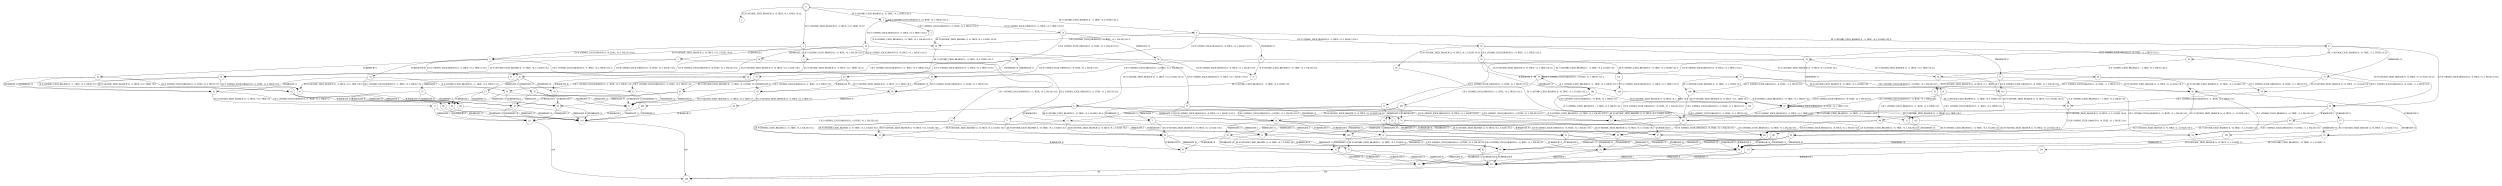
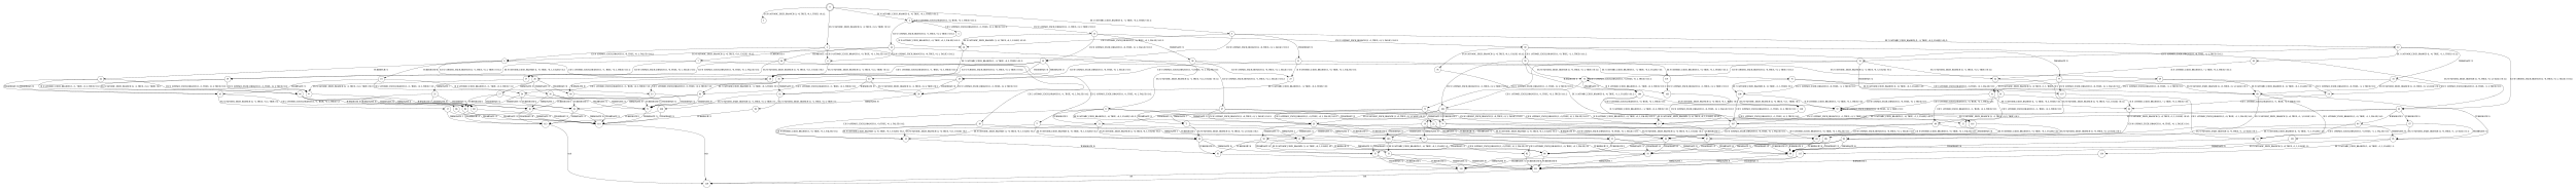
  digraph {
    fontname="Noto Serif"
    node [fontname="Noto Serif" shape=circle]
    edge [fontname="Noto Serif"]
    0 [peripheries=2]
    1
    2
    3
    4
    6
    7
    8
    9
    10
    11
    12
    13
    5
    14
    15
    16
    17
    18
    19
    20
    21
    22
    23
    42
    24
    25
    26
    27
    28
    29
    30
    31
    32
    33
    34
    35
    36
    37
    38
    39
    40
    41
    43
    44
    45
    46
    47
    48
    49
    50
    51
    52
    53
    54
    55
    56
    57
    58
    59
    60
    61
    62
    63
    64
    65
    66
    67
    68
    69
    70
    71
    72
    73
    74
    75
    76
    77
    78
    79
    80
    81
    82
    83
    84
    85
    86
    87
    88
    89
    90
    91
    92
    93
    94
    95
    96
    97
    98
    99
    100
    101
    102
    103
    104
    105
    106
    107
    108
    109
    110
    n112 [label=211]
    112
    113
    114
    115
    116
    n118 [label=617]
    118
    119
    0 -> 1 [label="EX !0 !ATOMIC_EXCH_BRANCH (1, +0, TRUE, +0, 1, TRUE) !:0:1:2:"]
    0 -> 2 [label="EX !1 !ATOMIC_EXCH_BRANCH (1, +1, TRUE, +0, 3, TRUE) !:0:1:2:"]
    0 -> 3 [label="EX !2 !ATOMIC_EXCH_BRANCH (1, +1, TRUE, +0, 2, TRUE) !:0:1:2:"]
    0 -> 4 [label="EX !0 !ATOMIC_EXCH_BRANCH (1, +0, TRUE, +0, 1, TRUE) !:0:1:2:"]
    2 -> 6 [label="EX !0 !ATOMIC_EXCH_BRANCH (1, +0, TRUE, +0, 1, FALSE) !:0:1:2:"]
    2 -> 7 [label="TERMINATE !1"]
    2 -> 8 [label="EX !2 !ATOMIC_EXCH_BRANCH (1, +1, TRUE, +0, 2, FALSE) !:0:1:2:"]
    2 -> 9 [label="EX !0 !ATOMIC_EXCH_BRANCH (1, +0, TRUE, +0, 1, FALSE) !:0:1:2:"]
    3 -> 10 [label="EX !0 !ATOMIC_EXCH_BRANCH (1, +0, TRUE, +0, 1, FALSE) !:0:1:2:"]
    3 -> 11 [label="TERMINATE !2"]
    3 -> 12 [label="EX !1 !ATOMIC_EXCH_BRANCH (1, +1, TRUE, +0, 3, FALSE) !:0:1:2:"]
    3 -> 13 [label="EX !0 !ATOMIC_EXCH_BRANCH (1, +0, TRUE, +0, 1, FALSE) !:0:1:2:"]
    4 -> 4 [label="EX !0 !ATOMIC_EXCH_BRANCH (1, +0, TRUE, +0, 1, TRUE) !:0:1:2:"]
    4 -> 5 [label="EX !2 !ATOMIC_EXCH_BRANCH (1, +1, TRUE, +0, 2, TRUE) !:0:1:2:"]
    4 -> 14 [label="EX !1 !ATOMIC_EXCH_BRANCH (1, +1, TRUE, +0, 3, TRUE) !:0:1:2:"]
    4 -> 15 [label="EX !2 !ATOMIC_EXCH_BRANCH (1, +1, TRUE, +0, 2, TRUE) !:0:1:2:"]
    6 -> 16 [label="EX !2 !ATOMIC_EXCH_BRANCH (1, +1, TRUE, +0, 2, TRUE) !:0:1:2:"]
    7 -> 17 [label="EX !0 !ATOMIC_EXCH_BRANCH (1, +0, TRUE, +0, 1, FALSE) !:0:2:"]
    7 -> 18 [label="EX !2 !ATOMIC_EXCH_BRANCH (1, +1, TRUE, +0, 2, FALSE) !:0:2:"]
    7 -> 19 [label="EX !0 !ATOMIC_EXCH_BRANCH (1, +0, TRUE, +0, 1, FALSE) !:0:2:"]
    8 -> 20 [label="EX !0 !ATOMIC_EXCH_BRANCH (1, +0, TRUE, +0, 1, FALSE) !:0:1:2:"]
    8 -> 21 [label="TERMINATE !1"]
    8 -> 22 [label="TERMINATE !2"]
    8 -> 23 [label="EX !0 !ATOMIC_EXCH_BRANCH (1, +0, TRUE, +0, 1, FALSE) !:0:1:2:"]
    8 -> 42 [label="EX !0 !ATOMIC_EXCH_BRANCH (1, +0, TRUE, +0, 1, FALSE) !:0:2:"]
    9 -> 16 [label="EX !2 !ATOMIC_EXCH_BRANCH (1, +1, TRUE, +0, 2, TRUE) !:0:1:2:"]
    9 -> 24 [label="TERMINATE !1"]
    9 -> 25 [label="TERMINATE !0"]
    9 -> 26 [label="EX !2 !ATOMIC_EXCH_BRANCH (1, +1, TRUE, +0, 2, TRUE) !:0:1:2:"]
    10 -> 16 [label="EX !1 !ATOMIC_EXCH_BRANCH (1, +1, TRUE, +0, 3, TRUE) !:0:1:2:"]
    11 -> 27 [label="EX !0 !ATOMIC_EXCH_BRANCH (1, +0, TRUE, +0, 1, FALSE) !:0:1:"]
    11 -> 28 [label="EX !1 !ATOMIC_EXCH_BRANCH (1, +1, TRUE, +0, 3, FALSE) !:0:1:"]
    11 -> 29 [label="EX !0 !ATOMIC_EXCH_BRANCH (1, +0, TRUE, +0, 1, FALSE) !:0:1:"]
    12 -> 30 [label="EX !1 !ATOMIC_EXCH_BRANCH (1, +0, TRUE, +1, 1, TRUE) !:0:1:2:"]
    12 -> 31 [label="TERMINATE !2"]
    12 -> 32 [label="EX !0 !ATOMIC_EXCH_BRANCH (1, +0, TRUE, +0, 1, FALSE) !:0:1:2:"]
    12 -> 33 [label="EX !1 !ATOMIC_EXCH_BRANCH (1, +0, TRUE, +1, 1, TRUE) !:0:1:2:"]
    13 -> 16 [label="EX !1 !ATOMIC_EXCH_BRANCH (1, +1, TRUE, +0, 3, TRUE) !:0:1:2:"]
    13 -> 26 [label="EX !1 !ATOMIC_EXCH_BRANCH (1, +1, TRUE, +0, 3, TRUE) !:0:1:2:"]
    13 -> 34 [label="TERMINATE !2"]
    13 -> 35 [label="TERMINATE !0"]
    5 -> 10 [label="EX !0 !ATOMIC_EXCH_BRANCH (1, +0, TRUE, +0, 1, FALSE) !:0:1:2:"]
    14 -> 6 [label="EX !0 !ATOMIC_EXCH_BRANCH (1, +0, TRUE, +0, 1, FALSE) !:0:1:2:"]
    14 -> 9 [label="EX !0 !ATOMIC_EXCH_BRANCH (1, +0, TRUE, +0, 1, FALSE) !:0:1:2:"]
    14 -> 36 [label="TERMINATE !1"]
    14 -> 37 [label="EX !2 !ATOMIC_EXCH_BRANCH (1, +1, TRUE, +0, 2, FALSE) !:0:1:2:"]
    15 -> 10 [label="EX !0 !ATOMIC_EXCH_BRANCH (1, +0, TRUE, +0, 1, FALSE) !:0:1:2:"]
    15 -> 13 [label="EX !0 !ATOMIC_EXCH_BRANCH (1, +0, TRUE, +0, 1, FALSE) !:0:1:2:"]
    15 -> 38 [label="TERMINATE !2"]
    15 -> 39 [label="EX !1 !ATOMIC_EXCH_BRANCH (1, +1, TRUE, +0, 3, FALSE) !:0:1:2:"]
    16 -> 40 [label="TERMINATE !0"]
    17 -> 41 [label="EX !2 !ATOMIC_EXCH_BRANCH (1, +1, TRUE, +0, 2, TRUE) !:0:2:"]
    18 -> 42 [label="EX !0 !ATOMIC_EXCH_BRANCH (1, +0, TRUE, +0, 1, FALSE) !:0:2:"]
    18 -> 43 [label="TERMINATE !2"]
    18 -> 44 [label="EX !0 !ATOMIC_EXCH_BRANCH (1, +0, TRUE, +0, 1, FALSE) !:0:2:"]
    19 -> 41 [label="EX !2 !ATOMIC_EXCH_BRANCH (1, +1, TRUE, +0, 2, TRUE) !:0:2:"]
    19 -> 45 [label="TERMINATE !0"]
    19 -> 46 [label="EX !2 !ATOMIC_EXCH_BRANCH (1, +1, TRUE, +0, 2, TRUE) !:0:2:"]
    20 -> 47 [label="TERMINATE !0"]
    21 -> 42 [label="EX !0 !ATOMIC_EXCH_BRANCH (1, +0, TRUE, +0, 1, FALSE) !:0:2:"]
    21 -> 43 [label="TERMINATE !2"]
    21 -> 44 [label="EX !0 !ATOMIC_EXCH_BRANCH (1, +0, TRUE, +0, 1, FALSE) !:0:2:"]
    22 -> 43 [label="TERMINATE !1"]
    22 -> 48 [label="EX !0 !ATOMIC_EXCH_BRANCH (1, +0, TRUE, +0, 1, FALSE) !:0:1:"]
    22 -> 49 [label="EX !0 !ATOMIC_EXCH_BRANCH (1, +0, TRUE, +0, 1, FALSE) !:0:1:"]
    23 -> 47 [label="TERMINATE !0"]
    23 -> 50 [label="TERMINATE !1"]
    23 -> 51 [label="TERMINATE !2"]
    23 -> 52 [label="TERMINATE !0"]
    42 -> 81 [label="TERMINATE !0"]
    24 -> 41 [label="EX !2 !ATOMIC_EXCH_BRANCH (1, +1, TRUE, +0, 2, TRUE) !:0:2:"]
    24 -> 45 [label="TERMINATE !0"]
    24 -> 46 [label="EX !2 !ATOMIC_EXCH_BRANCH (1, +1, TRUE, +0, 2, TRUE) !:0:2:"]
    25 -> 45 [label="TERMINATE !1"]
    25 -> 53 [label="EX !2 !ATOMIC_EXCH_BRANCH (1, +1, TRUE, +0, 2, TRUE) !:1:2:"]
    25 -> 54 [label="EX !2 !ATOMIC_EXCH_BRANCH (1, +1, TRUE, +0, 2, TRUE) !:1:2:"]
    26 -> 40 [label="TERMINATE !0"]
    26 -> 55 [label="TERMINATE !1"]
    26 -> 56 [label="TERMINATE !2"]
    26 -> 57 [label="TERMINATE !0"]
    27 -> 58 [label="EX !1 !ATOMIC_EXCH_BRANCH (1, +1, TRUE, +0, 3, TRUE) !:0:1:"]
    28 -> 59 [label="EX !1 !ATOMIC_EXCH_BRANCH (1, +0, TRUE, +1, 1, TRUE) !:0:1:"]
    28 -> 60 [label="EX !0 !ATOMIC_EXCH_BRANCH (1, +0, TRUE, +0, 1, FALSE) !:0:1:"]
    28 -> 61 [label="EX !1 !ATOMIC_EXCH_BRANCH (1, +0, TRUE, +1, 1, TRUE) !:0:1:"]
    29 -> 58 [label="EX !1 !ATOMIC_EXCH_BRANCH (1, +1, TRUE, +0, 3, TRUE) !:0:1:"]
    29 -> 62 [label="TERMINATE !0"]
    29 -> 63 [label="EX !1 !ATOMIC_EXCH_BRANCH (1, +1, TRUE, +0, 3, TRUE) !:0:1:"]
    30 -> 64 [label="EX !1 !ATOMIC_EXCH_BRANCH (1, +1, TRUE, +0, 3, TRUE) !:0:1:2:"]
    31 -> 59 [label="EX !1 !ATOMIC_EXCH_BRANCH (1, +0, TRUE, +1, 1, TRUE) !:0:1:"]
    31 -> 60 [label="EX !0 !ATOMIC_EXCH_BRANCH (1, +0, TRUE, +0, 1, FALSE) !:0:1:"]
    31 -> 61 [label="EX !1 !ATOMIC_EXCH_BRANCH (1, +0, TRUE, +1, 1, TRUE) !:0:1:"]
    32 -> 65 [label="EX !1 !ATOMIC_EXCH_BRANCH (1, +0, TRUE, +1, 1, FALSE) !:0:1:2:"]
    32 -> 66 [label="TERMINATE !2"]
    32 -> 67 [label="TERMINATE !0"]
    32 -> 68 [label="EX !1 !ATOMIC_EXCH_BRANCH (1, +0, TRUE, +1, 1, FALSE) !:0:1:2:"]
    33 -> 64 [label="EX !1 !ATOMIC_EXCH_BRANCH (1, +1, TRUE, +0, 3, TRUE) !:0:1:2:"]
    33 -> 69 [label="TERMINATE !2"]
    33 -> 70 [label="EX !0 !ATOMIC_EXCH_BRANCH (1, +0, TRUE, +0, 1, TRUE) !:0:1:2:"]
    33 -> 71 [label="EX !1 !ATOMIC_EXCH_BRANCH (1, +1, TRUE, +0, 3, TRUE) !:0:1:2:"]
    34 -> 58 [label="EX !1 !ATOMIC_EXCH_BRANCH (1, +1, TRUE, +0, 3, TRUE) !:0:1:"]
    34 -> 62 [label="TERMINATE !0"]
    34 -> 63 [label="EX !1 !ATOMIC_EXCH_BRANCH (1, +1, TRUE, +0, 3, TRUE) !:0:1:"]
    35 -> 53 [label="EX !1 !ATOMIC_EXCH_BRANCH (1, +1, TRUE, +0, 3, TRUE) !:1:2:"]
    35 -> 54 [label="EX !1 !ATOMIC_EXCH_BRANCH (1, +1, TRUE, +0, 3, TRUE) !:1:2:"]
    35 -> 62 [label="TERMINATE !2"]
    36 -> 17 [label="EX !0 !ATOMIC_EXCH_BRANCH (1, +0, TRUE, +0, 1, FALSE) !:0:2:"]
    36 -> 19 [label="EX !0 !ATOMIC_EXCH_BRANCH (1, +0, TRUE, +0, 1, FALSE) !:0:2:"]
    36 -> 72 [label="EX !2 !ATOMIC_EXCH_BRANCH (1, +1, TRUE, +0, 2, FALSE) !:0:2:"]
    37 -> 20 [label="EX !0 !ATOMIC_EXCH_BRANCH (1, +0, TRUE, +0, 1, FALSE) !:0:1:2:"]
    37 -> 23 [label="EX !0 !ATOMIC_EXCH_BRANCH (1, +0, TRUE, +0, 1, FALSE) !:0:1:2:"]
    37 -> 73 [label="TERMINATE !1"]
    37 -> 74 [label="TERMINATE !2"]
    38 -> 27 [label="EX !0 !ATOMIC_EXCH_BRANCH (1, +0, TRUE, +0, 1, FALSE) !:0:1:"]
    38 -> 29 [label="EX !0 !ATOMIC_EXCH_BRANCH (1, +0, TRUE, +0, 1, FALSE) !:0:1:"]
    38 -> 75 [label="EX !1 !ATOMIC_EXCH_BRANCH (1, +1, TRUE, +0, 3, FALSE) !:0:1:"]
    39 -> 32 [label="EX !0 !ATOMIC_EXCH_BRANCH (1, +0, TRUE, +0, 1, FALSE) !:0:1:2:"]
    39 -> 76 [label="EX !0 !ATOMIC_EXCH_BRANCH (1, +0, TRUE, +0, 1, FALSE) !:0:1:2:"]
    39 -> 77 [label="TERMINATE !2"]
    39 -> 78 [label="EX !1 !ATOMIC_EXCH_BRANCH (1, +0, TRUE, +1, 1, TRUE) !:0:1:2:"]
    40 -> 79 [label="TERMINATE !2"]
    41 -> 80 [label="TERMINATE !0"]
    43 -> 82 [label="EX !0 !ATOMIC_EXCH_BRANCH (1, +0, TRUE, +0, 1, FALSE) !:0:"]
    43 -> 83 [label="EX !0 !ATOMIC_EXCH_BRANCH (1, +0, TRUE, +0, 1, FALSE) !:0:"]
    44 -> 81 [label="TERMINATE !0"]
    44 -> 84 [label="TERMINATE !2"]
    44 -> 85 [label="TERMINATE !0"]
    45 -> 86 [label="EX !2 !ATOMIC_EXCH_BRANCH (1, +1, TRUE, +0, 2, TRUE) !:2:"]
    45 -> 87 [label="EX !2 !ATOMIC_EXCH_BRANCH (1, +1, TRUE, +0, 2, TRUE) !:2:"]
    46 -> 80 [label="TERMINATE !0"]
    46 -> 88 [label="TERMINATE !2"]
    46 -> 89 [label="TERMINATE !0"]
    47 -> 90 [label="TERMINATE !2"]
    48 -> 90 [label="TERMINATE !0"]
    49 -> 84 [label="TERMINATE !1"]
    49 -> 90 [label="TERMINATE !0"]
    49 -> 91 [label="TERMINATE !0"]
    50 -> 81 [label="TERMINATE !0"]
    50 -> 84 [label="TERMINATE !2"]
    50 -> 85 [label="TERMINATE !0"]
    51 -> 84 [label="TERMINATE !1"]
    51 -> 90 [label="TERMINATE !0"]
    51 -> 91 [label="TERMINATE !0"]
    52 -> 85 [label="TERMINATE !1"]
    52 -> 90 [label="TERMINATE !2"]
    52 -> 91 [label="TERMINATE !2"]
    53 -> 79 [label="TERMINATE !2"]
    54 -> 79 [label="TERMINATE !2"]
    54 -> 89 [label="TERMINATE !1"]
    54 -> 92 [label="TERMINATE !2"]
    55 -> 80 [label="TERMINATE !0"]
    55 -> 88 [label="TERMINATE !2"]
    55 -> 89 [label="TERMINATE !0"]
    56 -> 79 [label="TERMINATE !0"]
    56 -> 88 [label="TERMINATE !1"]
    56 -> 92 [label="TERMINATE !0"]
    57 -> 79 [label="TERMINATE !2"]
    57 -> 89 [label="TERMINATE !1"]
    57 -> 92 [label="TERMINATE !2"]
    58 -> 79 [label="TERMINATE !0"]
    59 -> 93 [label="EX !1 !ATOMIC_EXCH_BRANCH (1, +1, TRUE, +0, 3, TRUE) !:0:1:"]
    60 -> 94 [label="EX !1 !ATOMIC_EXCH_BRANCH (1, +0, TRUE, +1, 1, FALSE) !:0:1:"]
    60 -> 95 [label="TERMINATE !0"]
    60 -> 96 [label="EX !1 !ATOMIC_EXCH_BRANCH (1, +0, TRUE, +1, 1, FALSE) !:0:1:"]
    61 -> 93 [label="EX !1 !ATOMIC_EXCH_BRANCH (1, +1, TRUE, +0, 3, TRUE) !:0:1:"]
    61 -> 97 [label="EX !0 !ATOMIC_EXCH_BRANCH (1, +0, TRUE, +0, 1, TRUE) !:0:1:"]
    61 -> 98 [label="EX !1 !ATOMIC_EXCH_BRANCH (1, +1, TRUE, +0, 3, TRUE) !:0:1:"]
    62 -> 99 [label="EX !1 !ATOMIC_EXCH_BRANCH (1, +1, TRUE, +0, 3, TRUE) !:1:"]
    62 -> 100 [label="EX !1 !ATOMIC_EXCH_BRANCH (1, +1, TRUE, +0, 3, TRUE) !:1:"]
    63 -> 79 [label="TERMINATE !0"]
    63 -> 88 [label="TERMINATE !1"]
    63 -> 92 [label="TERMINATE !0"]
    64 -> 20 [label="EX !0 !ATOMIC_EXCH_BRANCH (1, +0, TRUE, +0, 1, FALSE) !:0:1:2:"]
    65 -> 47 [label="TERMINATE !0"]
    66 -> 94 [label="EX !1 !ATOMIC_EXCH_BRANCH (1, +0, TRUE, +1, 1, FALSE) !:0:1:"]
    66 -> 95 [label="TERMINATE !0"]
    66 -> 96 [label="EX !1 !ATOMIC_EXCH_BRANCH (1, +0, TRUE, +1, 1, FALSE) !:0:1:"]
    67 -> 95 [label="TERMINATE !2"]
    67 -> 101 [label="EX !1 !ATOMIC_EXCH_BRANCH (1, +0, TRUE, +1, 1, FALSE) !:1:2:"]
    67 -> 102 [label="EX !1 !ATOMIC_EXCH_BRANCH (1, +0, TRUE, +1, 1, FALSE) !:1:2:"]
    68 -> 47 [label="TERMINATE !0"]
    68 -> 50 [label="TERMINATE !1"]
    68 -> 51 [label="TERMINATE !2"]
    68 -> 52 [label="TERMINATE !0"]
    69 -> 93 [label="EX !1 !ATOMIC_EXCH_BRANCH (1, +1, TRUE, +0, 3, TRUE) !:0:1:"]
    69 -> 97 [label="EX !0 !ATOMIC_EXCH_BRANCH (1, +0, TRUE, +0, 1, TRUE) !:0:1:"]
    69 -> 98 [label="EX !1 !ATOMIC_EXCH_BRANCH (1, +1, TRUE, +0, 3, TRUE) !:0:1:"]
    70 -> 70 [label="EX !0 !ATOMIC_EXCH_BRANCH (1, +0, TRUE, +0, 1, TRUE) !:0:1:2:"]
    70 -> 103 [label="EX !1 !ATOMIC_EXCH_BRANCH (1, +1, TRUE, +0, 3, TRUE) !:0:1:2:"]
    70 -> 104 [label="TERMINATE !2"]
    70 -> 105 [label="EX !1 !ATOMIC_EXCH_BRANCH (1, +1, TRUE, +0, 3, TRUE) !:0:1:2:"]
    71 -> 20 [label="EX !0 !ATOMIC_EXCH_BRANCH (1, +0, TRUE, +0, 1, FALSE) !:0:1:2:"]
    71 -> 21 [label="TERMINATE !1"]
    71 -> 22 [label="TERMINATE !2"]
    71 -> 23 [label="EX !0 !ATOMIC_EXCH_BRANCH (1, +0, TRUE, +0, 1, FALSE) !:0:1:2:"]
    72 -> 42 [label="EX !0 !ATOMIC_EXCH_BRANCH (1, +0, TRUE, +0, 1, FALSE) !:0:2:"]
    72 -> 44 [label="EX !0 !ATOMIC_EXCH_BRANCH (1, +0, TRUE, +0, 1, FALSE) !:0:2:"]
    72 -> 106 [label="TERMINATE !2"]
    73 -> 44 [label="EX !0 !ATOMIC_EXCH_BRANCH (1, +0, TRUE, +0, 1, FALSE) !:0:2:"]
    73 -> 106 [label="TERMINATE !2"]
    74 -> 48 [label="EX !0 !ATOMIC_EXCH_BRANCH (1, +0, TRUE, +0, 1, FALSE) !:0:1:"]
    74 -> 49 [label="EX !0 !ATOMIC_EXCH_BRANCH (1, +0, TRUE, +0, 1, FALSE) !:0:1:"]
    74 -> 106 [label="TERMINATE !1"]
    75 -> 60 [label="EX !0 !ATOMIC_EXCH_BRANCH (1, +0, TRUE, +0, 1, FALSE) !:0:1:"]
    75 -> 107 [label="EX !0 !ATOMIC_EXCH_BRANCH (1, +0, TRUE, +0, 1, FALSE) !:0:1:"]
    75 -> 108 [label="EX !1 !ATOMIC_EXCH_BRANCH (1, +0, TRUE, +1, 1, TRUE) !:0:1:"]
    76 -> 65 [label="EX !1 !ATOMIC_EXCH_BRANCH (1, +0, TRUE, +1, 1, FALSE) !:0:1:2:"]
    77 -> 60 [label="EX !0 !ATOMIC_EXCH_BRANCH (1, +0, TRUE, +0, 1, FALSE) !:0:1:"]
    77 -> 107 [label="EX !0 !ATOMIC_EXCH_BRANCH (1, +0, TRUE, +0, 1, FALSE) !:0:1:"]
    77 -> 108 [label="EX !1 !ATOMIC_EXCH_BRANCH (1, +0, TRUE, +1, 1, TRUE) !:0:1:"]
    78 -> 70 [label="EX !0 !ATOMIC_EXCH_BRANCH (1, +0, TRUE, +0, 1, TRUE) !:0:1:2:"]
    78 -> 104 [label="TERMINATE !2"]
+   78 -> 105 [label="EX !1 !ATOMIC_EXCH_BRANCH (1, +1, TRUE, +0, 3, TRUE) !:0:1:2:"]
    78 -> 109 [label="EX !0 !ATOMIC_EXCH_BRANCH (1, +0, TRUE, +0, 1, TRUE) !:0:1:2:"]
    79 -> 110 [label="TERMINATE !1"]
    80 -> 110 [label="TERMINATE !2"]
    81 -> n112 [label="TERMINATE !2"]
    82 -> n112 [label="TERMINATE !0"]
    83 -> n112 [label="TERMINATE !0"]
    83 -> 112 [label="TERMINATE !0"]
    84 -> n112 [label="TERMINATE !0"]
    84 -> 112 [label="TERMINATE !0"]
    85 -> n112 [label="TERMINATE !2"]
    85 -> 112 [label="TERMINATE !2"]
    86 -> 110 [label="TERMINATE !2"]
    87 -> 110 [label="TERMINATE !2"]
    87 -> 113 [label="TERMINATE !2"]
    88 -> 110 [label="TERMINATE !0"]
    88 -> 113 [label="TERMINATE !0"]
    89 -> 110 [label="TERMINATE !2"]
    89 -> 113 [label="TERMINATE !2"]
    90 -> n112 [label="TERMINATE !1"]
    91 -> n112 [label="TERMINATE !1"]
    91 -> 112 [label="TERMINATE !1"]
    92 -> 110 [label="TERMINATE !1"]
    92 -> 113 [label="TERMINATE !1"]
    93 -> 48 [label="EX !0 !ATOMIC_EXCH_BRANCH (1, +0, TRUE, +0, 1, FALSE) !:0:1:"]
    94 -> 90 [label="TERMINATE !0"]
    95 -> 114 [label="EX !1 !ATOMIC_EXCH_BRANCH (1, +0, TRUE, +1, 1, FALSE) !:1:"]
    95 -> 115 [label="EX !1 !ATOMIC_EXCH_BRANCH (1, +0, TRUE, +1, 1, FALSE) !:1:"]
    96 -> 84 [label="TERMINATE !1"]
    96 -> 90 [label="TERMINATE !0"]
    96 -> 91 [label="TERMINATE !0"]
    97 -> 97 [label="EX !0 !ATOMIC_EXCH_BRANCH (1, +0, TRUE, +0, 1, TRUE) !:0:1:"]
    97 -> 116 [label="EX !1 !ATOMIC_EXCH_BRANCH (1, +1, TRUE, +0, 3, TRUE) !:0:1:"]
    97 -> n118 [label="EX !1 !ATOMIC_EXCH_BRANCH (1, +1, TRUE, +0, 3, TRUE) !:0:1:"]
    98 -> 43 [label="TERMINATE !1"]
    98 -> 48 [label="EX !0 !ATOMIC_EXCH_BRANCH (1, +0, TRUE, +0, 1, FALSE) !:0:1:"]
    98 -> 49 [label="EX !0 !ATOMIC_EXCH_BRANCH (1, +0, TRUE, +0, 1, FALSE) !:0:1:"]
    99 -> 110 [label="TERMINATE !1"]
    100 -> 110 [label="TERMINATE !1"]
    100 -> 113 [label="TERMINATE !1"]
    101 -> 90 [label="TERMINATE !2"]
    102 -> 85 [label="TERMINATE !1"]
    102 -> 90 [label="TERMINATE !2"]
    102 -> 91 [label="TERMINATE !2"]
    103 -> 20 [label="EX !0 !ATOMIC_EXCH_BRANCH (1, +0, TRUE, +0, 1, FALSE) !:0:1:2:"]
    104 -> 97 [label="EX !0 !ATOMIC_EXCH_BRANCH (1, +0, TRUE, +0, 1, TRUE) !:0:1:"]
    104 -> n118 [label="EX !1 !ATOMIC_EXCH_BRANCH (1, +1, TRUE, +0, 3, TRUE) !:0:1:"]
    104 -> 118 [label="EX !0 !ATOMIC_EXCH_BRANCH (1, +0, TRUE, +0, 1, TRUE) !:0:1:"]
    105 -> 20 [label="EX !0 !ATOMIC_EXCH_BRANCH (1, +0, TRUE, +0, 1, FALSE) !:0:1:2:"]
    105 -> 23 [label="EX !0 !ATOMIC_EXCH_BRANCH (1, +0, TRUE, +0, 1, FALSE) !:0:1:2:"]
    105 -> 73 [label="TERMINATE !1"]
    105 -> 74 [label="TERMINATE !2"]
    106 -> 82 [label="EX !0 !ATOMIC_EXCH_BRANCH (1, +0, TRUE, +0, 1, FALSE) !:0:"]
    106 -> 83 [label="EX !0 !ATOMIC_EXCH_BRANCH (1, +0, TRUE, +0, 1, FALSE) !:0:"]
    107 -> 94 [label="EX !1 !ATOMIC_EXCH_BRANCH (1, +0, TRUE, +1, 1, FALSE) !:0:1:"]
    108 -> 97 [label="EX !0 !ATOMIC_EXCH_BRANCH (1, +0, TRUE, +0, 1, TRUE) !:0:1:"]
    108 -> n118 [label="EX !1 !ATOMIC_EXCH_BRANCH (1, +1, TRUE, +0, 3, TRUE) !:0:1:"]
    108 -> 118 [label="EX !0 !ATOMIC_EXCH_BRANCH (1, +0, TRUE, +0, 1, TRUE) !:0:1:"]
    109 -> 103 [label="EX !1 !ATOMIC_EXCH_BRANCH (1, +1, TRUE, +0, 3, TRUE) !:0:1:2:"]
    110 -> 119 [label=exit]
    n112 -> 119 [label=exit]
    112 -> 119 [label=exit]
    113 -> 119 [label=exit]
    114 -> n112 [label="TERMINATE !1"]
    115 -> n112 [label="TERMINATE !1"]
    115 -> 112 [label="TERMINATE !1"]
    116 -> 48 [label="EX !0 !ATOMIC_EXCH_BRANCH (1, +0, TRUE, +0, 1, FALSE) !:0:1:"]
    n118 -> 48 [label="EX !0 !ATOMIC_EXCH_BRANCH (1, +0, TRUE, +0, 1, FALSE) !:0:1:"]
    n118 -> 49 [label="EX !0 !ATOMIC_EXCH_BRANCH (1, +0, TRUE, +0, 1, FALSE) !:0:1:"]
    n118 -> 106 [label="TERMINATE !1"]
    118 -> 116 [label="EX !1 !ATOMIC_EXCH_BRANCH (1, +1, TRUE, +0, 3, TRUE) !:0:1:"]
  }
